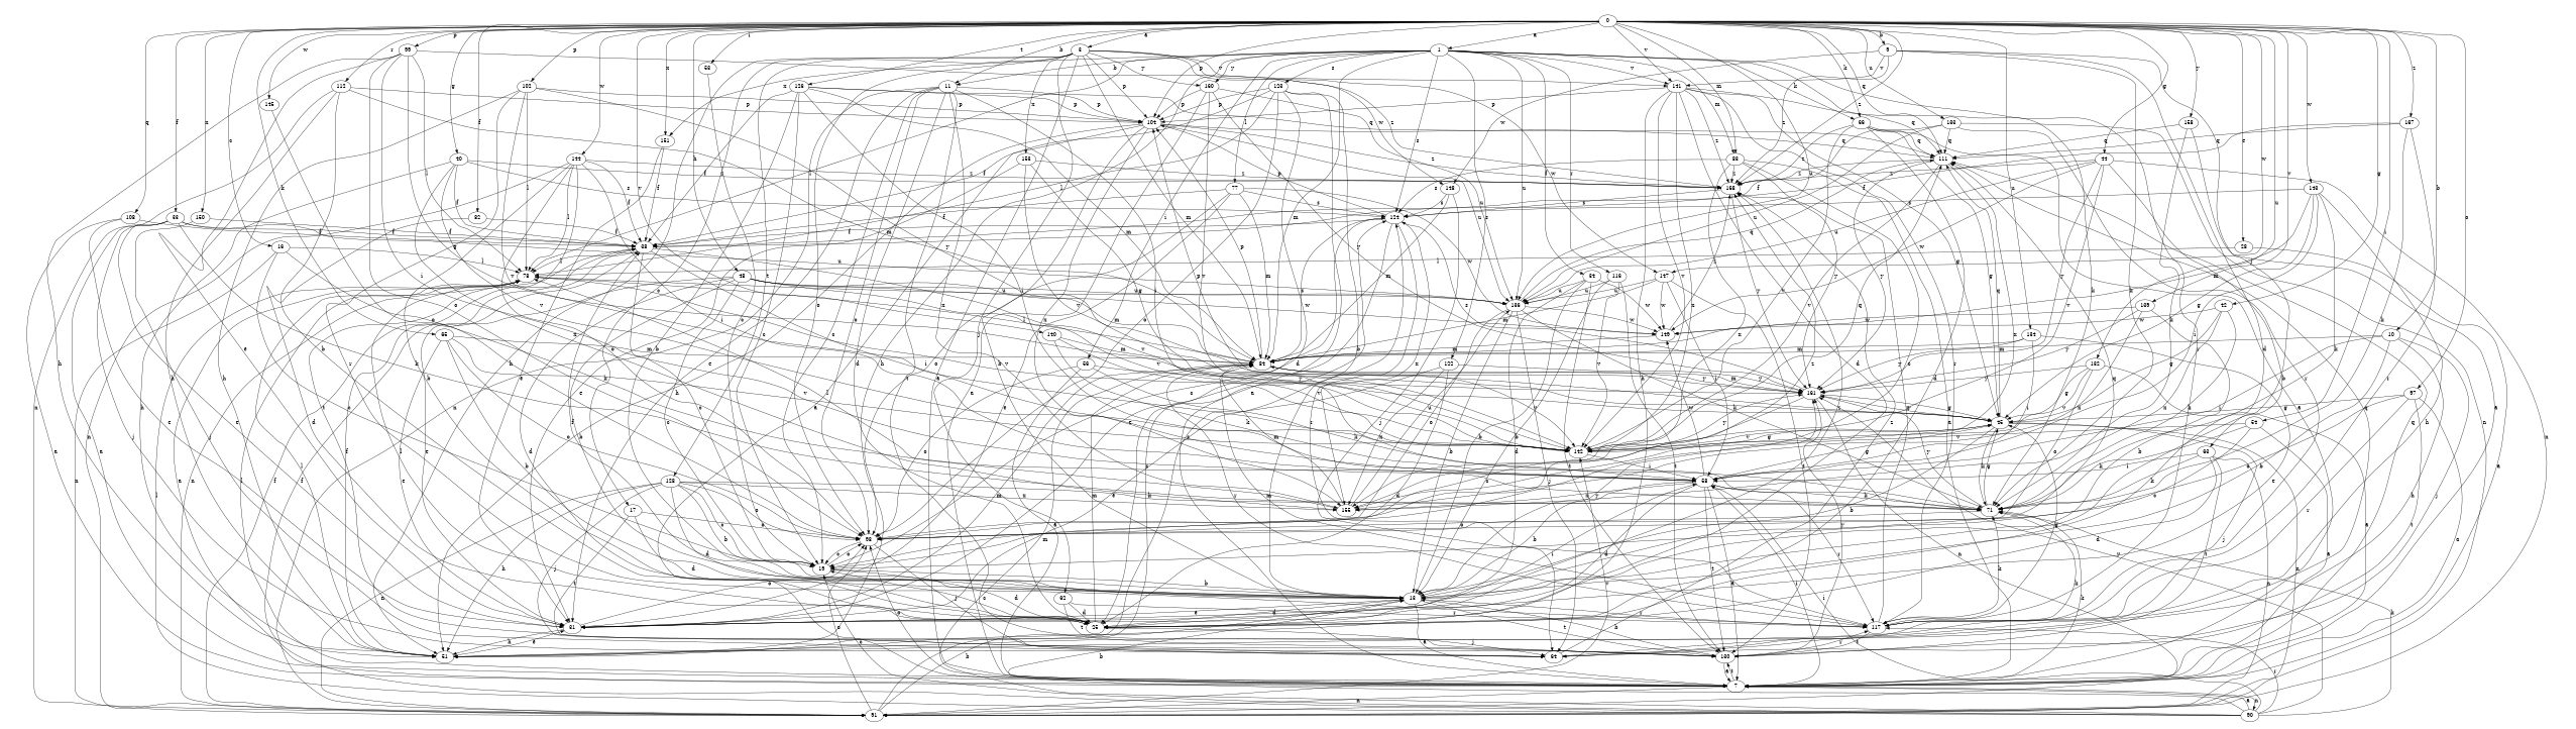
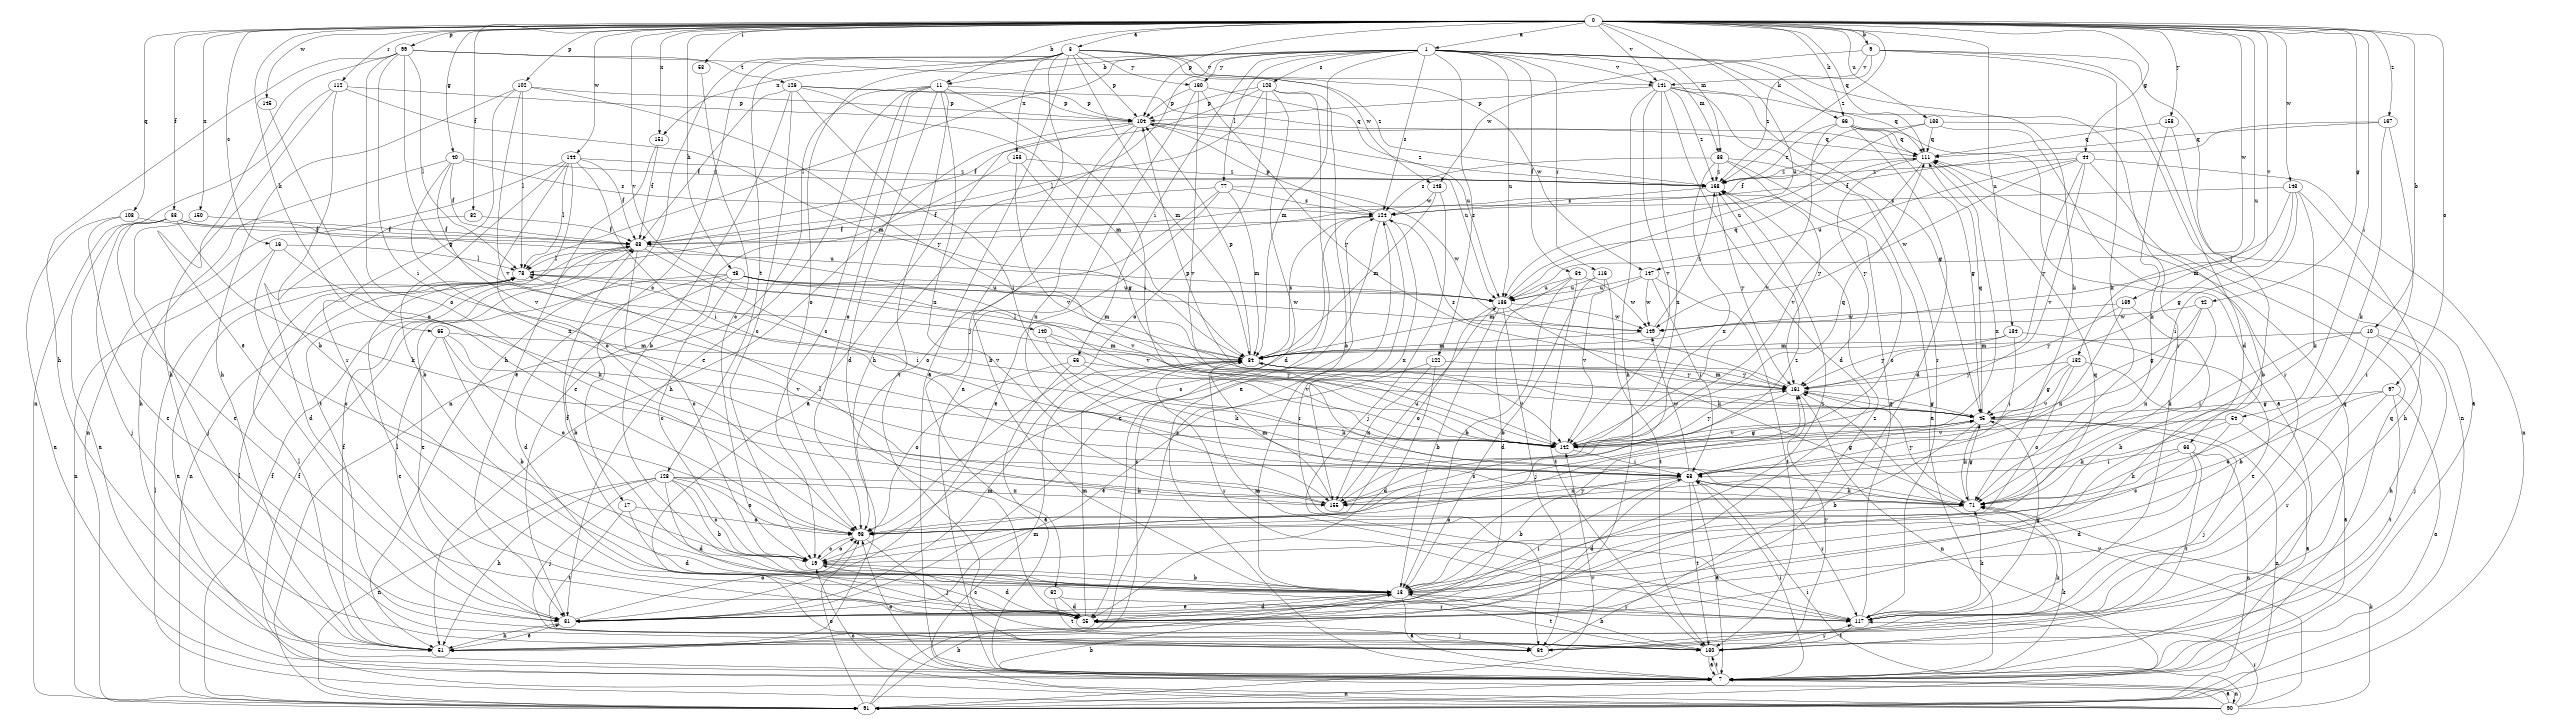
  strict digraph {
    0
    1
    3
    9
    10
    11
    16
-   28
    n9 [label=82]
    33
    40
    42
    44
    48
    53
    54
    65
    66
    83
    97
    99
    102
    104
    108
    111
    112
    126
    132
    133
    134
    136
    139
    140
    141
    143
    144
    145
    147
    150
    151
    158
    167
    168
    34
    51
    56
    71
    77
    78
    84
    116
    117
    122
    123
    124
    160
    7
    17
    62
    98
    128
    148
    153
    25
    63
    58
    13
    64
    91
    130
    19
    31
    155
    38
    142
    149
    45
    161
    90
    0 -> 1 [label=a]
    0 -> 3 [label=a]
    0 -> 9 [label=b]
    0 -> 10 [label=b]
    0 -> 11 [label=b]
    0 -> 16 [label=c]
-   0 -> 28 [label=e]
    0 -> n9 [label=f]
    0 -> 33 [label=f]
    0 -> 40 [label=g]
    0 -> 42 [label=g]
    0 -> 44 [label=g]
    0 -> 48 [label=h]
    0 -> 53 [label=i]
    0 -> 54 [label=i]
    0 -> 65 [label=k]
    0 -> 66 [label=k]
    0 -> 83 [label=m]
    0 -> 97 [label=o]
    0 -> 99 [label=p]
    0 -> 102 [label=p]
    0 -> 104 [label=p]
    0 -> 108 [label=q]
    0 -> 111 [label=q]
    0 -> 112 [label=r]
-   0 -> 126 [label=t]
+   99 -> 126 [label=t]
    0 -> 132 [label=u]
    0 -> 133 [label=u]
    0 -> 134 [label=u]
    0 -> 136 [label=u]
    0 -> 139 [label=v]
    0 -> 140 [label=v]
    0 -> 141 [label=v]
    0 -> 143 [label=w]
    0 -> 144 [label=w]
    0 -> 145 [label=w]
    0 -> 147 [label=w]
    0 -> 150 [label=x]
    0 -> 151 [label=x]
    0 -> 158 [label=y]
    0 -> 167 [label=z]
    0 -> 168 [label=z]
    1 -> 11 [label=b]
    1 -> 66 [label=k]
    1 -> 83 [label=m]
    1 -> 136 [label=u]
    1 -> 141 [label=v]
    1 -> 151 [label=x]
    1 -> 34 [label=f]
    1 -> 51 [label=h]
    1 -> 56 [label=i]
    1 -> 71 [label=k]
    1 -> 77 [label=l]
    1 -> 78 [label=l]
    1 -> 84 [label=m]
    1 -> 116 [label=r]
    1 -> 117 [label=r]
    1 -> 122 [label=s]
    1 -> 123 [label=s]
    1 -> 124 [label=s]
    1 -> 160 [label=y]
    3 -> 104 [label=p]
    3 -> 141 [label=v]
    3 -> 147 [label=w]
    3 -> 51 [label=h]
    3 -> 84 [label=m]
    3 -> 160 [label=y]
    3 -> 7 [label=a]
    3 -> 17 [label=c]
    3 -> 62 [label=j]
    3 -> 98 [label=o]
    3 -> 128 [label=t]
    3 -> 148 [label=w]
    3 -> 153 [label=x]
    9 -> 141 [label=v]
    9 -> 168 [label=z]
    9 -> 71 [label=k]
    9 -> 148 [label=w]
    9 -> 25 [label=d]
    9 -> 63 [label=j]
    10 -> 51 [label=h]
    10 -> 84 [label=m]
    10 -> 58 [label=i]
    10 -> 13 [label=b]
    10 -> 64 [label=j]
    11 -> 104 [label=p]
    11 -> 98 [label=o]
    11 -> 25 [label=d]
    11 -> 58 [label=i]
    11 -> 91 [label=n]
    11 -> 130 [label=t]
    11 -> 19 [label=c]
    11 -> 31 [label=e]
    11 -> 155 [label=x]
    16 -> 71 [label=k]
    16 -> 78 [label=l]
    16 -> 91 [label=n]
    16 -> 19 [label=c]
-   28 -> 78 [label=l]
-   28 -> 7 [label=a]
    n9 -> 25 [label=d]
    n9 -> 38 [label=f]
    33 -> 136 [label=u]
    33 -> 71 [label=k]
    33 -> 7 [label=a]
    33 -> 64 [label=j]
    33 -> 31 [label=e]
    33 -> 38 [label=f]
    40 -> 168 [label=z]
    40 -> 51 [label=h]
    40 -> 124 [label=s]
    40 -> 155 [label=x]
    40 -> 38 [label=f]
    40 -> 142 [label=v]
    42 -> 71 [label=k]
    42 -> 155 [label=x]
    42 -> 149 [label=w]
    42 -> 45 [label=g]
    44 -> 136 [label=u]
    44 -> 168 [label=z]
    44 -> 13 [label=b]
    44 -> 91 [label=n]
    44 -> 142 [label=v]
    44 -> 149 [label=w]
    44 -> 161 [label=y]
    48 -> 136 [label=u]
    48 -> 84 [label=m]
    48 -> 25 [label=d]
    48 -> 13 [label=b]
    48 -> 19 [label=c]
    48 -> 31 [label=e]
    48 -> 142 [label=v]
    48 -> 149 [label=w]
    53 -> 19 [label=c]
    54 -> 71 [label=k]
    54 -> 7 [label=a]
    54 -> 19 [label=c]
    54 -> 142 [label=v]
    65 -> 84 [label=m]
    65 -> 98 [label=o]
    65 -> 13 [label=b]
    65 -> 31 [label=e]
    65 -> 142 [label=v]
    66 -> 111 [label=q]
    66 -> 168 [label=z]
    66 -> 7 [label=a]
    66 -> 25 [label=d]
    66 -> 142 [label=v]
    66 -> 45 [label=g]
    83 -> 168 [label=z]
    83 -> 124 [label=s]
    83 -> 7 [label=a]
    83 -> 19 [label=c]
    83 -> 155 [label=x]
    83 -> 161 [label=y]
    97 -> 117 [label=r]
    97 -> 7 [label=a]
    97 -> 98 [label=o]
    97 -> 130 [label=t]
    97 -> 45 [label=g]
    99 -> 168 [label=z]
    99 -> 51 [label=h]
    99 -> 78 [label=l]
    99 -> 98 [label=o]
    99 -> 58 [label=i]
    99 -> 31 [label=e]
    99 -> 45 [label=g]
    102 -> 104 [label=p]
    102 -> 51 [label=h]
    102 -> 78 [label=l]
    102 -> 117 [label=r]
    102 -> 142 [label=v]
    102 -> 161 [label=y]
    104 -> 111 [label=q]
    104 -> 136 [label=u]
    104 -> 168 [label=z]
    104 -> 51 [label=h]
    104 -> 7 [label=a]
    104 -> 13 [label=b]
    104 -> 155 [label=x]
    108 -> 7 [label=a]
    108 -> 31 [label=e]
    108 -> 38 [label=f]
    111 -> 168 [label=z]
    111 -> 155 [label=x]
    111 -> 142 [label=v]
    111 -> 161 [label=y]
    112 -> 104 [label=p]
    112 -> 51 [label=h]
    112 -> 84 [label=m]
    112 -> 13 [label=b]
    112 -> 91 [label=n]
    126 -> 104 [label=p]
    126 -> 111 [label=q]
    126 -> 84 [label=m]
    126 -> 58 [label=i]
    126 -> 13 [label=b]
    126 -> 19 [label=c]
    126 -> 38 [label=f]
    132 -> 7 [label=a]
    132 -> 98 [label=o]
    132 -> 142 [label=v]
    132 -> 45 [label=g]
    132 -> 161 [label=y]
    133 -> 111 [label=q]
    133 -> 136 [label=u]
    133 -> 117 [label=r]
    133 -> 91 [label=n]
    133 -> 38 [label=f]
    134 -> 84 [label=m]
    134 -> 58 [label=i]
    134 -> 31 [label=e]
    134 -> 161 [label=y]
    136 -> 111 [label=q]
    136 -> 71 [label=k]
    136 -> 98 [label=o]
    136 -> 13 [label=b]
    136 -> 64 [label=j]
    136 -> 149 [label=w]
    139 -> 13 [label=b]
    139 -> 155 [label=x]
    139 -> 149 [label=w]
    139 -> 161 [label=y]
    140 -> 71 [label=k]
    140 -> 84 [label=m]
    140 -> 142 [label=v]
    141 -> 104 [label=p]
    141 -> 111 [label=q]
    141 -> 168 [label=z]
    141 -> 51 [label=h]
    141 -> 117 [label=r]
    141 -> 25 [label=d]
    141 -> 155 [label=x]
    141 -> 142 [label=v]
    141 -> 45 [label=g]
    143 -> 51 [label=h]
    143 -> 71 [label=k]
    143 -> 84 [label=m]
    143 -> 124 [label=s]
    143 -> 58 [label=i]
    143 -> 45 [label=g]
    144 -> 168 [label=z]
    144 -> 78 [label=l]
    144 -> 98 [label=o]
    144 -> 58 [label=i]
    144 -> 13 [label=b]
    144 -> 91 [label=n]
    144 -> 130 [label=t]
    144 -> 38 [label=f]
    145 -> 98 [label=o]
    147 -> 136 [label=u]
    147 -> 84 [label=m]
    147 -> 58 [label=i]
    147 -> 130 [label=t]
    147 -> 149 [label=w]
    150 -> 64 [label=j]
    150 -> 38 [label=f]
    151 -> 31 [label=e]
    151 -> 38 [label=f]
    158 -> 111 [label=q]
    158 -> 71 [label=k]
    158 -> 7 [label=a]
    167 -> 111 [label=q]
    167 -> 71 [label=k]
    167 -> 117 [label=r]
    167 -> 38 [label=f]
    168 -> 124 [label=s]
    168 -> 161 [label=y]
    34 -> 136 [label=u]
    34 -> 25 [label=d]
    34 -> 13 [label=b]
    34 -> 130 [label=t]
    34 -> 149 [label=w]
    51 -> 78 [label=l]
    51 -> 124 [label=s]
    51 -> 31 [label=e]
    51 -> 38 [label=f]
    56 -> 71 [label=k]
    56 -> 7 [label=a]
    56 -> 98 [label=o]
    56 -> 161 [label=y]
    71 -> 98 [label=o]
    71 -> 45 [label=g]
    71 -> 161 [label=y]
    77 -> 84 [label=m]
    77 -> 124 [label=s]
    77 -> 98 [label=o]
    77 -> 31 [label=e]
    77 -> 38 [label=f]
    77 -> 149 [label=w]
    78 -> 136 [label=u]
    78 -> 7 [label=a]
    78 -> 142 [label=v]
    84 -> 104 [label=p]
    84 -> 78 [label=l]
    84 -> 117 [label=r]
    84 -> 124 [label=s]
    84 -> 142 [label=v]
    84 -> 161 [label=y]
    116 -> 136 [label=u]
    116 -> 13 [label=b]
    116 -> 130 [label=t]
    116 -> 142 [label=v]
    117 -> 168 [label=z]
    117 -> 71 [label=k]
    117 -> 84 [label=m]
    117 -> 130 [label=t]
    117 -> 45 [label=g]
    122 -> 25 [label=d]
    122 -> 31 [label=e]
    122 -> 155 [label=x]
    122 -> 161 [label=y]
    123 -> 104 [label=p]
    123 -> 78 [label=l]
    123 -> 7 [label=a]
    123 -> 98 [label=o]
    123 -> 25 [label=d]
    123 -> 13 [label=b]
    123 -> 38 [label=f]
    124 -> 104 [label=p]
    124 -> 117 [label=r]
    124 -> 19 [label=c]
    124 -> 31 [label=e]
    124 -> 155 [label=x]
    124 -> 38 [label=f]
    160 -> 104 [label=p]
    160 -> 136 [label=u]
    160 -> 7 [label=a]
    160 -> 142 [label=v]
    160 -> 161 [label=y]
    7 -> 111 [label=q]
    7 -> 71 [label=k]
    7 -> 78 [label=l]
    7 -> 98 [label=o]
    7 -> 58 [label=i]
    7 -> 91 [label=n]
    7 -> 130 [label=t]
    7 -> 90 [label=n]
    17 -> 98 [label=o]
    17 -> 25 [label=d]
    17 -> 130 [label=t]
    62 -> 117 [label=r]
    62 -> 25 [label=d]
    62 -> 130 [label=t]
    98 -> 168 [label=z]
    98 -> 64 [label=j]
    98 -> 19 [label=c]
    128 -> 51 [label=h]
    128 -> 71 [label=k]
    128 -> 98 [label=o]
    128 -> 25 [label=d]
    128 -> 13 [label=b]
    128 -> 64 [label=j]
    128 -> 91 [label=n]
    128 -> 19 [label=c]
    128 -> 155 [label=x]
    148 -> 84 [label=m]
-   148 -> 124 [label=s]
+   148 -> 124 [label=w]
    148 -> 64 [label=j]
    153 -> 168 [label=z]
    153 -> 31 [label=e]
    153 -> 142 [label=v]
    153 -> 45 [label=g]
    25 -> 78 [label=l]
    25 -> 84 [label=m]
    25 -> 64 [label=j]
    25 -> 19 [label=c]
    63 -> 71 [label=k]
    63 -> 25 [label=d]
    63 -> 58 [label=i]
    63 -> 91 [label=n]
    63 -> 130 [label=t]
    58 -> 71 [label=k]
    58 -> 117 [label=r]
    58 -> 7 [label=a]
    58 -> 25 [label=d]
    58 -> 13 [label=b]
    58 -> 130 [label=t]
    58 -> 155 [label=x]
    58 -> 149 [label=w]
    58 -> 45 [label=g]
    13 -> 111 [label=q]
    13 -> 117 [label=r]
    13 -> 7 [label=a]
    13 -> 25 [label=d]
    13 -> 130 [label=t]
    13 -> 31 [label=e]
    13 -> 38 [label=f]
    13 -> 161 [label=y]
    64 -> 111 [label=q]
    64 -> 168 [label=z]
    64 -> 71 [label=k]
    91 -> 124 [label=s]
    91 -> 98 [label=o]
    91 -> 13 [label=b]
    91 -> 38 [label=f]
    91 -> 142 [label=v]
    130 -> 117 [label=r]
    130 -> 7 [label=a]
    130 -> 13 [label=b]
    130 -> 161 [label=y]
    19 -> 98 [label=o]
    19 -> 25 [label=d]
    19 -> 13 [label=b]
    31 -> 168 [label=z]
    31 -> 51 [label=h]
    31 -> 84 [label=m]
    31 -> 98 [label=o]
    31 -> 58 [label=i]
    155 -> 136 [label=u]
    155 -> 78 [label=l]
    155 -> 84 [label=m]
    38 -> 78 [label=l]
    38 -> 58 [label=i]
    38 -> 91 [label=n]
    38 -> 19 [label=c]
    38 -> 142 [label=v]
    142 -> 111 [label=q]
    142 -> 58 [label=i]
    142 -> 45 [label=g]
    142 -> 161 [label=y]
    149 -> 168 [label=z]
    149 -> 84 [label=m]
    45 -> 104 [label=p]
    45 -> 111 [label=q]
    45 -> 71 [label=k]
    45 -> 13 [label=b]
    45 -> 64 [label=j]
    45 -> 91 [label=n]
    45 -> 142 [label=v]
    45 -> 161 [label=y]
    161 -> 84 [label=m]
    161 -> 124 [label=s]
    161 -> 91 [label=n]
    161 -> 19 [label=c]
    161 -> 45 [label=g]
    90 -> 71 [label=k]
    90 -> 78 [label=l]
    90 -> 84 [label=m]
    90 -> 117 [label=r]
    90 -> 7 [label=a]
    90 -> 58 [label=i]
    90 -> 13 [label=b]
    90 -> 19 [label=c]
    90 -> 38 [label=f]
    90 -> 161 [label=y]
  }
